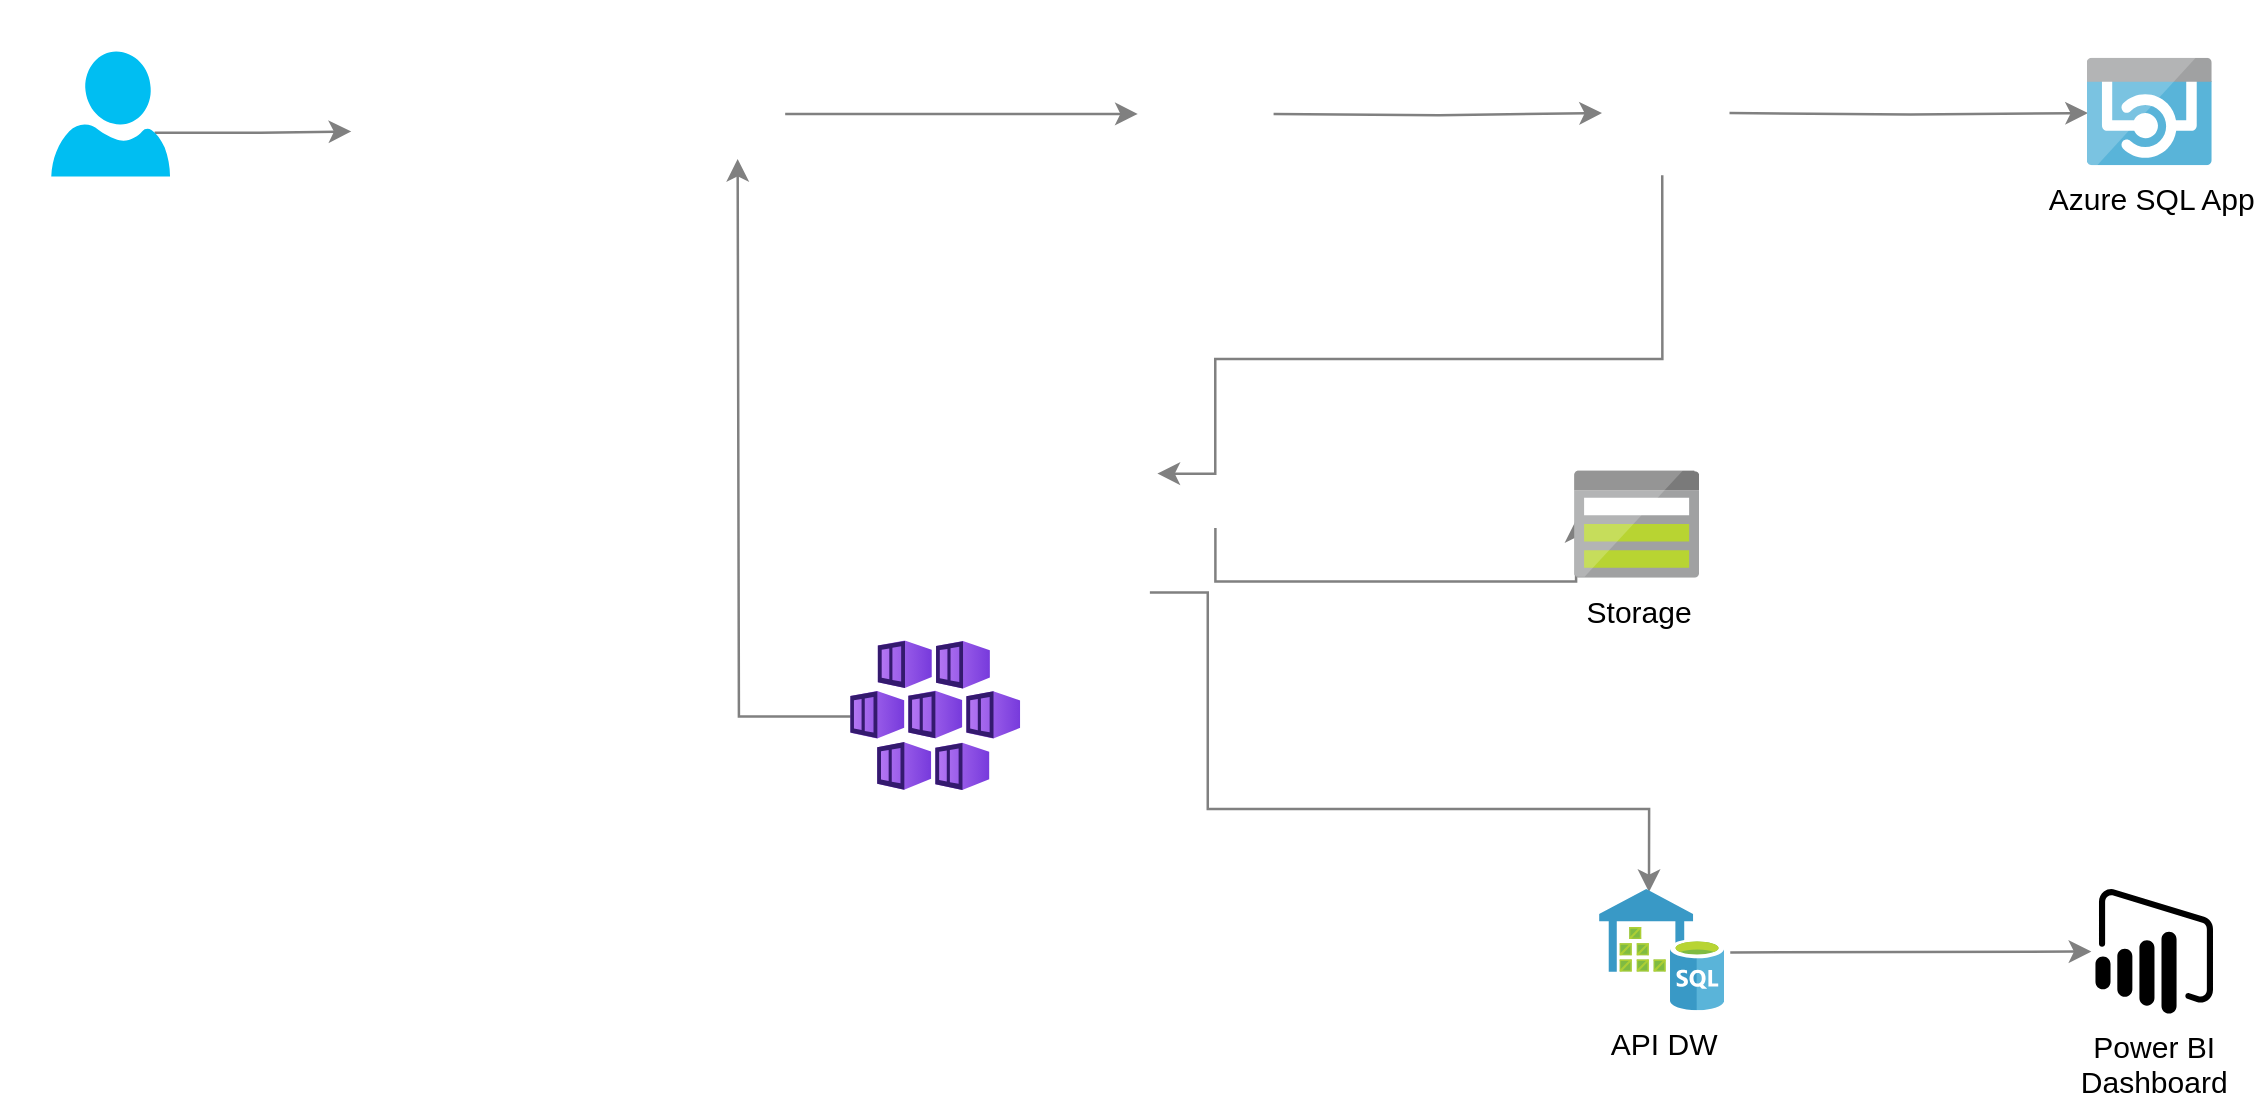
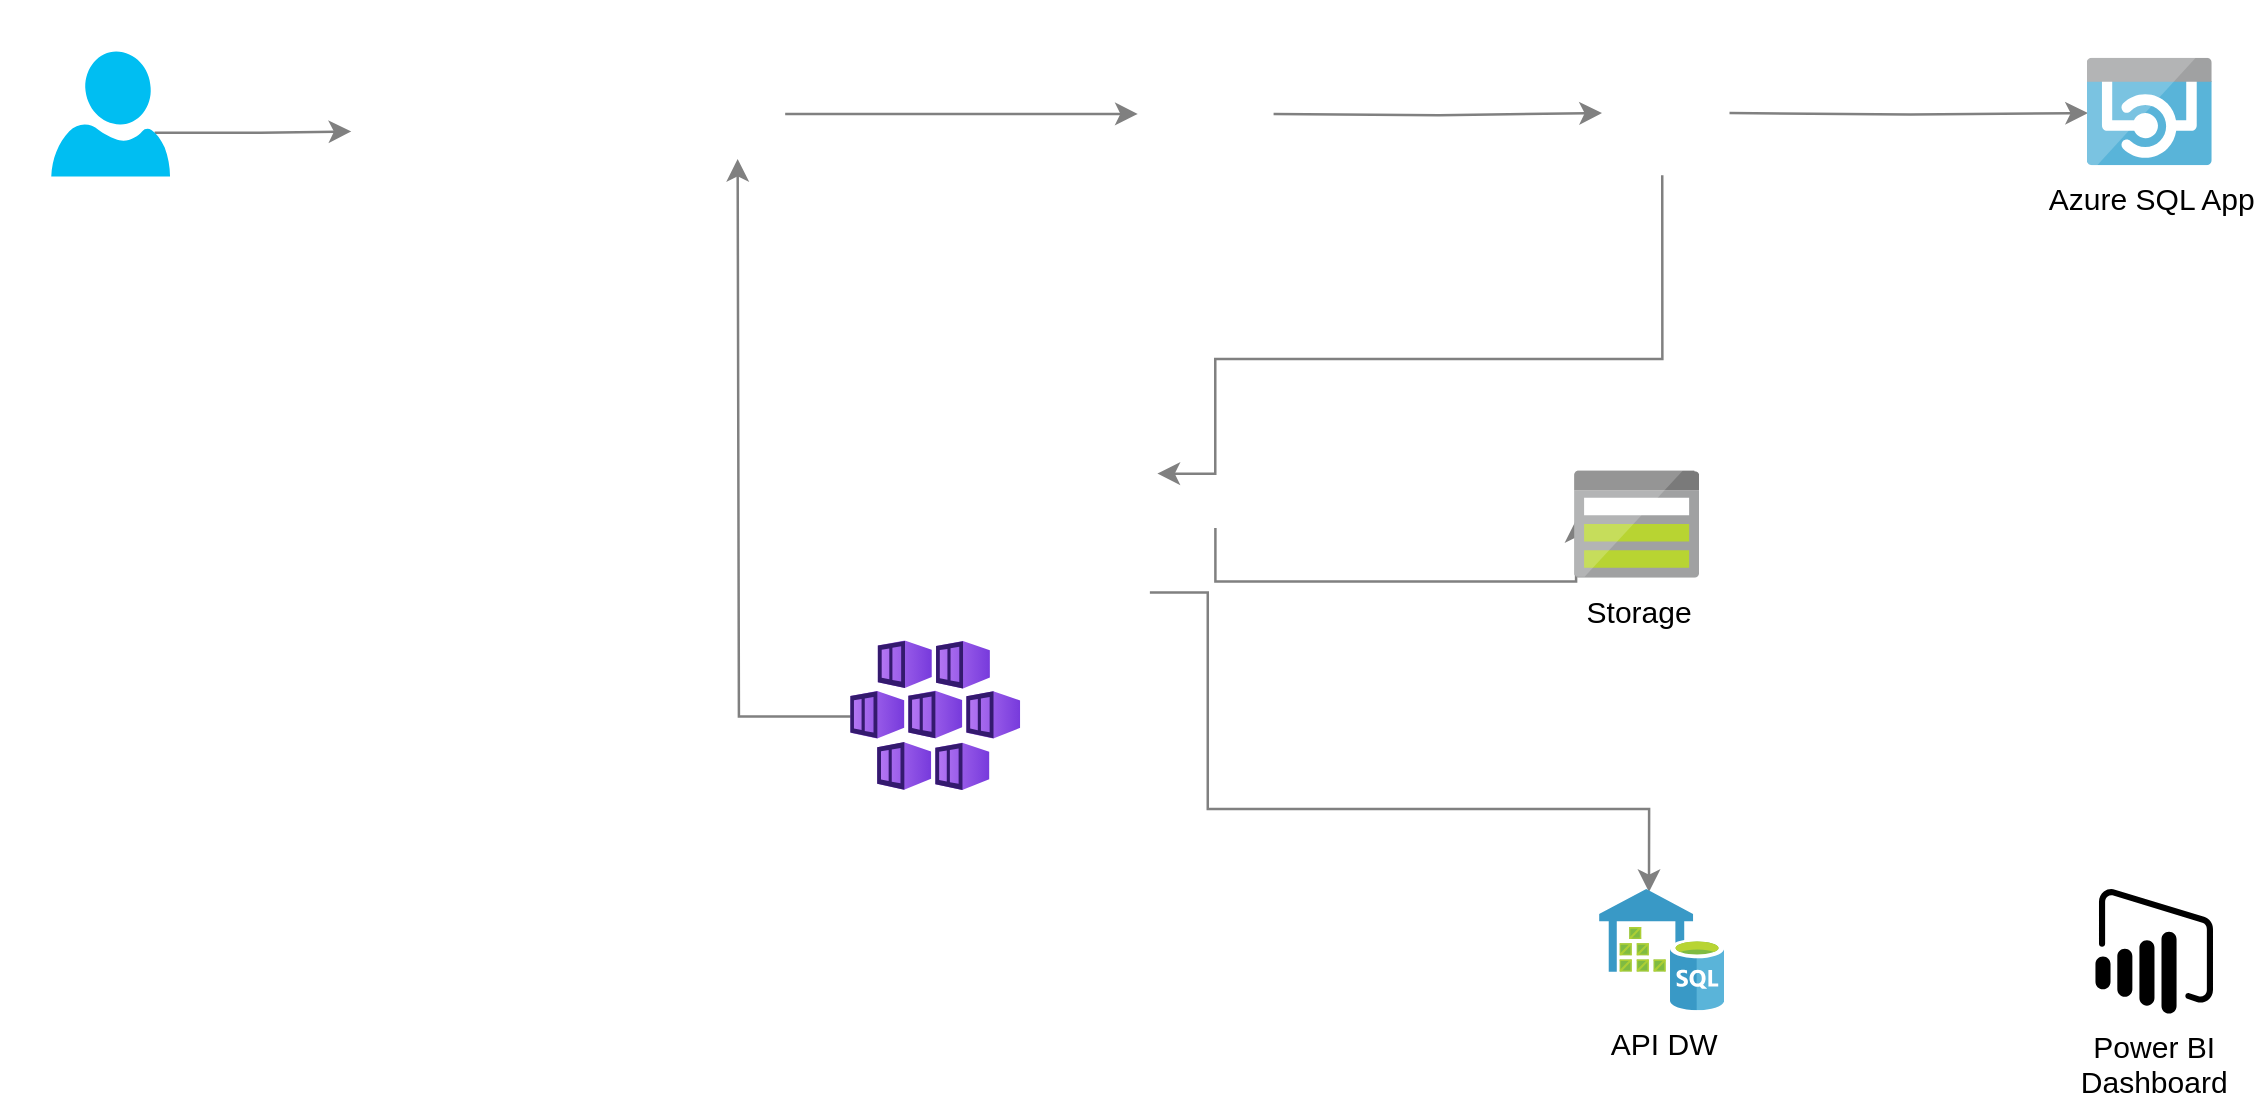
  <mxCell id="0" />
  <mxCell id="1" parent="0" />
  <mxCell id="2" style="edgeStyle=orthogonalEdgeStyle;rounded=0;orthogonalLoop=1;jettySize=auto;html=1;strokeColor=#808080;exitX=0.87;exitY=0.65;exitDx=0;exitDy=0;exitPerimeter=0;entryX=0;entryY=0.5;entryDx=0;entryDy=0;" parent="1" source="16" target="17" edge="1"><mxGeometry relative="1" as="geometry"><mxPoint x="80" y="59" as="sourcePoint" /><mxPoint x="160" y="53" as="targetPoint" /></mxGeometry></mxCell>
  <mxCell id="3" style="edgeStyle=orthogonalEdgeStyle;rounded=0;orthogonalLoop=1;jettySize=auto;html=1;exitX=1.033;exitY=0.51;exitDx=0;exitDy=0;exitPerimeter=0;entryX=0.013;entryY=0.503;entryDx=0;entryDy=0;entryPerimeter=0;strokeColor=#808080;" parent="1" edge="1"><mxGeometry relative="1" as="geometry"><mxPoint x="508.818" y="45" as="sourcePoint" /><mxPoint x="640.15" y="44.65" as="targetPoint" /></mxGeometry></mxCell>
  <mxCell id="4" style="edgeStyle=elbowEdgeStyle;rounded=0;orthogonalLoop=1;jettySize=auto;html=1;strokeColor=#808080;elbow=vertical;" parent="1" edge="1"><mxGeometry relative="1" as="geometry"><mxPoint x="454.5" y="45" as="targetPoint" /><mxPoint x="313.5" y="45" as="sourcePoint" /></mxGeometry></mxCell>
  <mxCell id="5" style="edgeStyle=orthogonalEdgeStyle;rounded=0;orthogonalLoop=1;jettySize=auto;html=1;exitX=1.033;exitY=0.503;exitDx=0;exitDy=0;exitPerimeter=0;entryX=0;entryY=0.504;entryDx=0;entryDy=0;entryPerimeter=0;strokeColor=#808080;" parent="1" target="7" edge="1"><mxGeometry relative="1" as="geometry"><mxPoint x="691.15" y="44.65" as="sourcePoint" /></mxGeometry></mxCell>
  <mxCell id="6" style="edgeStyle=orthogonalEdgeStyle;rounded=0;orthogonalLoop=1;jettySize=auto;html=1;entryX=0.547;entryY=-0.025;entryDx=0;entryDy=0;entryPerimeter=0;exitX=0.495;exitY=1;exitDx=0;exitDy=0;exitPerimeter=0;strokeColor=#808080;" parent="1" edge="1"><mxGeometry relative="1" as="geometry"><mxPoint x="664.25" y="69.5" as="sourcePoint" /><Array as="points"><mxPoint x="664.5" y="143" /><mxPoint x="485.5" y="143" /></Array><mxPoint x="462.35" y="188.85" as="targetPoint" /></mxGeometry></mxCell>
  <mxCell id="7" value="Azure SQL App" style="aspect=fixed;html=1;perimeter=none;align=center;shadow=0;dashed=0;image;fontSize=12;image=img/lib/mscae/App_Service_API_Apps.svg;" parent="1" vertex="1"><mxGeometry x="834.5" y="23" width="50" height="43" as="geometry" /></mxCell>
  <mxCell id="8" style="edgeStyle=orthogonalEdgeStyle;rounded=0;orthogonalLoop=1;jettySize=auto;html=1;strokeColor=#808080;" parent="1" source="15" edge="1"><mxGeometry relative="1" as="geometry"><mxPoint x="434.05" y="212.54" as="sourcePoint" /><mxPoint x="294.5" y="63" as="targetPoint" /></mxGeometry></mxCell>
  <mxCell id="9" style="edgeStyle=elbowEdgeStyle;rounded=0;orthogonalLoop=1;jettySize=auto;html=1;entryX=0.006;entryY=0.451;entryDx=0;entryDy=0;strokeColor=#808080;entryPerimeter=0;elbow=vertical;exitX=1.011;exitY=0.448;exitDx=0;exitDy=0;exitPerimeter=0;" parent="1" target="11" edge="1"><mxGeometry relative="1" as="geometry"><mxPoint x="485.55" y="210.608" as="sourcePoint" /><Array as="points"><mxPoint x="574.5" y="232" /></Array></mxGeometry></mxCell>
  <mxCell id="10" style="edgeStyle=orthogonalEdgeStyle;rounded=0;orthogonalLoop=1;jettySize=auto;html=1;entryX=0.389;entryY=0.014;entryDx=0;entryDy=0;entryPerimeter=0;exitX=0.487;exitY=1.009;exitDx=0;exitDy=0;exitPerimeter=0;strokeColor=#808080;" parent="1" target="13" edge="1"><mxGeometry relative="1" as="geometry"><mxPoint x="654.5" y="353" as="targetPoint" /><Array as="points"><mxPoint x="482.5" y="323" /><mxPoint x="658.5" y="323" /></Array><mxPoint x="459.35" y="236.414" as="sourcePoint" /></mxGeometry></mxCell>
  <mxCell id="11" value="Storage" style="aspect=fixed;html=1;perimeter=none;align=center;shadow=0;dashed=0;image;fontSize=12;image=img/lib/mscae/Storage.svg;" parent="1" vertex="1"><mxGeometry x="629.5" y="188" width="50" height="43" as="geometry" /></mxCell>
- <mxCell id="12" style="edgeStyle=elbowEdgeStyle;rounded=0;orthogonalLoop=1;jettySize=auto;html=1;entryX=-0.035;entryY=0.517;entryDx=0;entryDy=0;entryPerimeter=0;exitX=1.039;exitY=0.512;exitDx=0;exitDy=0;exitPerimeter=0;elbow=vertical;strokeColor=#808080;" parent="1" source="13" target="14" edge="1"><mxGeometry relative="1" as="geometry" /></mxCell>
  <mxCell id="13" value="API DW" style="aspect=fixed;html=1;perimeter=none;align=center;shadow=0;dashed=0;image;fontSize=12;image=img/lib/mscae/SQL_DataWarehouse.svg;" parent="1" vertex="1"><mxGeometry x="639.5" y="355.5" width="50" height="48.5" as="geometry" /></mxCell>
  <mxCell id="14" value="Power BI&lt;br&gt;Dashboard" style="shadow=0;dashed=0;html=1;strokeColor=none;labelPosition=center;verticalLabelPosition=bottom;verticalAlign=top;align=center;shape=mxgraph.mscae.cloud.power_bi_embedded;fillColor=#000000;pointerEvents=1;" parent="1" vertex="1"><mxGeometry x="837.5" y="354.75" width="47" height="50" as="geometry" /></mxCell>
  <mxCell id="15" value="" style="image;aspect=fixed;html=1;points=[];align=center;fontSize=12;image=img/lib/azure2/compute/Kubernetes_Services.svg;" vertex="1" parent="1"><mxGeometry x="340" y="256" width="68" height="60" as="geometry" /></mxCell>
  <mxCell id="16" value="" style="verticalLabelPosition=bottom;html=1;verticalAlign=top;align=center;strokeColor=none;fillColor=#00BEF2;shape=mxgraph.azure.user;" vertex="1" parent="1"><mxGeometry x="20" y="20" width="47.5" height="50" as="geometry" /></mxCell>
  <mxCell id="17" value="" style="shape=image;html=1;verticalAlign=top;verticalLabelPosition=bottom;labelBackgroundColor=#ffffff;imageAspect=0;aspect=fixed;image=https://cdn1.iconfinder.com/data/icons/KDE_Crystal_Diamond_2.5_Classical_Mod/128x128/mimetypes/html.png" vertex="1" parent="1"><mxGeometry x="140" y="23" width="58" height="58" as="geometry" /></mxCell>
